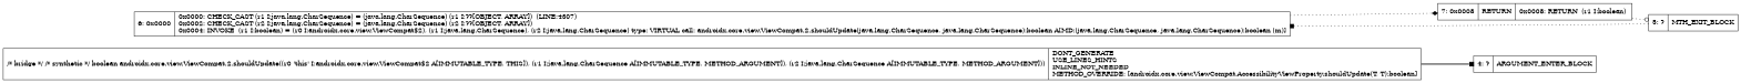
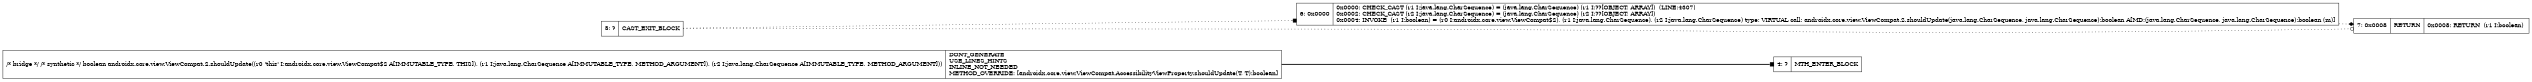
  digraph {
    rankdir=LR
    node [shape=record]
    edge [arrowhead=box style=dotted]
-   n1 [label="{4\:\ ?|ARGUMENT_ENTER_BLOCK\l}"]
+   n1 [label="{4\:\ ?|MTH_ENTER_BLOCK\l}"]
    n2 [label="{6\:\ 0x0000|0x0000: CHECK_CAST (r1 I:java.lang.CharSequence) = (java.lang.CharSequence) (r1 I:??[OBJECT, ARRAY])  (LINE:4307)\l0x0002: CHECK_CAST (r2 I:java.lang.CharSequence) = (java.lang.CharSequence) (r2 I:??[OBJECT, ARRAY]) \l0x0004: INVOKE  (r1 I:boolean) = (r0 I:androidx.core.view.ViewCompat$2), (r1 I:java.lang.CharSequence), (r2 I:java.lang.CharSequence) type: VIRTUAL call: androidx.core.view.ViewCompat.2.shouldUpdate(java.lang.CharSequence, java.lang.CharSequence):boolean A[MD:(java.lang.CharSequence, java.lang.CharSequence):boolean (m)]\l}"]
    n3 [label="{7\:\ 0x0008|RETURN\l|0x0008: RETURN  (r1 I:boolean) \l}"]
-   n4 [label="{5\:\ ?|MTH_EXIT_BLOCK\l}"]
+   n4 [label="{5\:\ ?|CAST_EXIT_BLOCK\l}"]
    n5 [label="{\/* bridge *\/ \/* synthetic *\/ boolean androidx.core.view.ViewCompat.2.shouldUpdate((r0 'this' I:androidx.core.view.ViewCompat$2 A[IMMUTABLE_TYPE, THIS]), (r1 I:java.lang.CharSequence A[IMMUTABLE_TYPE, METHOD_ARGUMENT]), (r2 I:java.lang.CharSequence A[IMMUTABLE_TYPE, METHOD_ARGUMENT]))  | DONT_GENERATE\lUSE_LINES_HINTS\lINLINE_NOT_NEEDED\lMETHOD_OVERRIDE: [androidx.core.view.ViewCompat.AccessibilityViewProperty.shouldUpdate(T, T):boolean]\l}"]
    n2 -> n3 [arrowhead=diamond]
-   n3 -> n4 [arrowhead=odot]
+   n4 -> n3 [arrowhead=odot]
    n4 -> n2
    n5 -> n1 [style=bold]
  }
